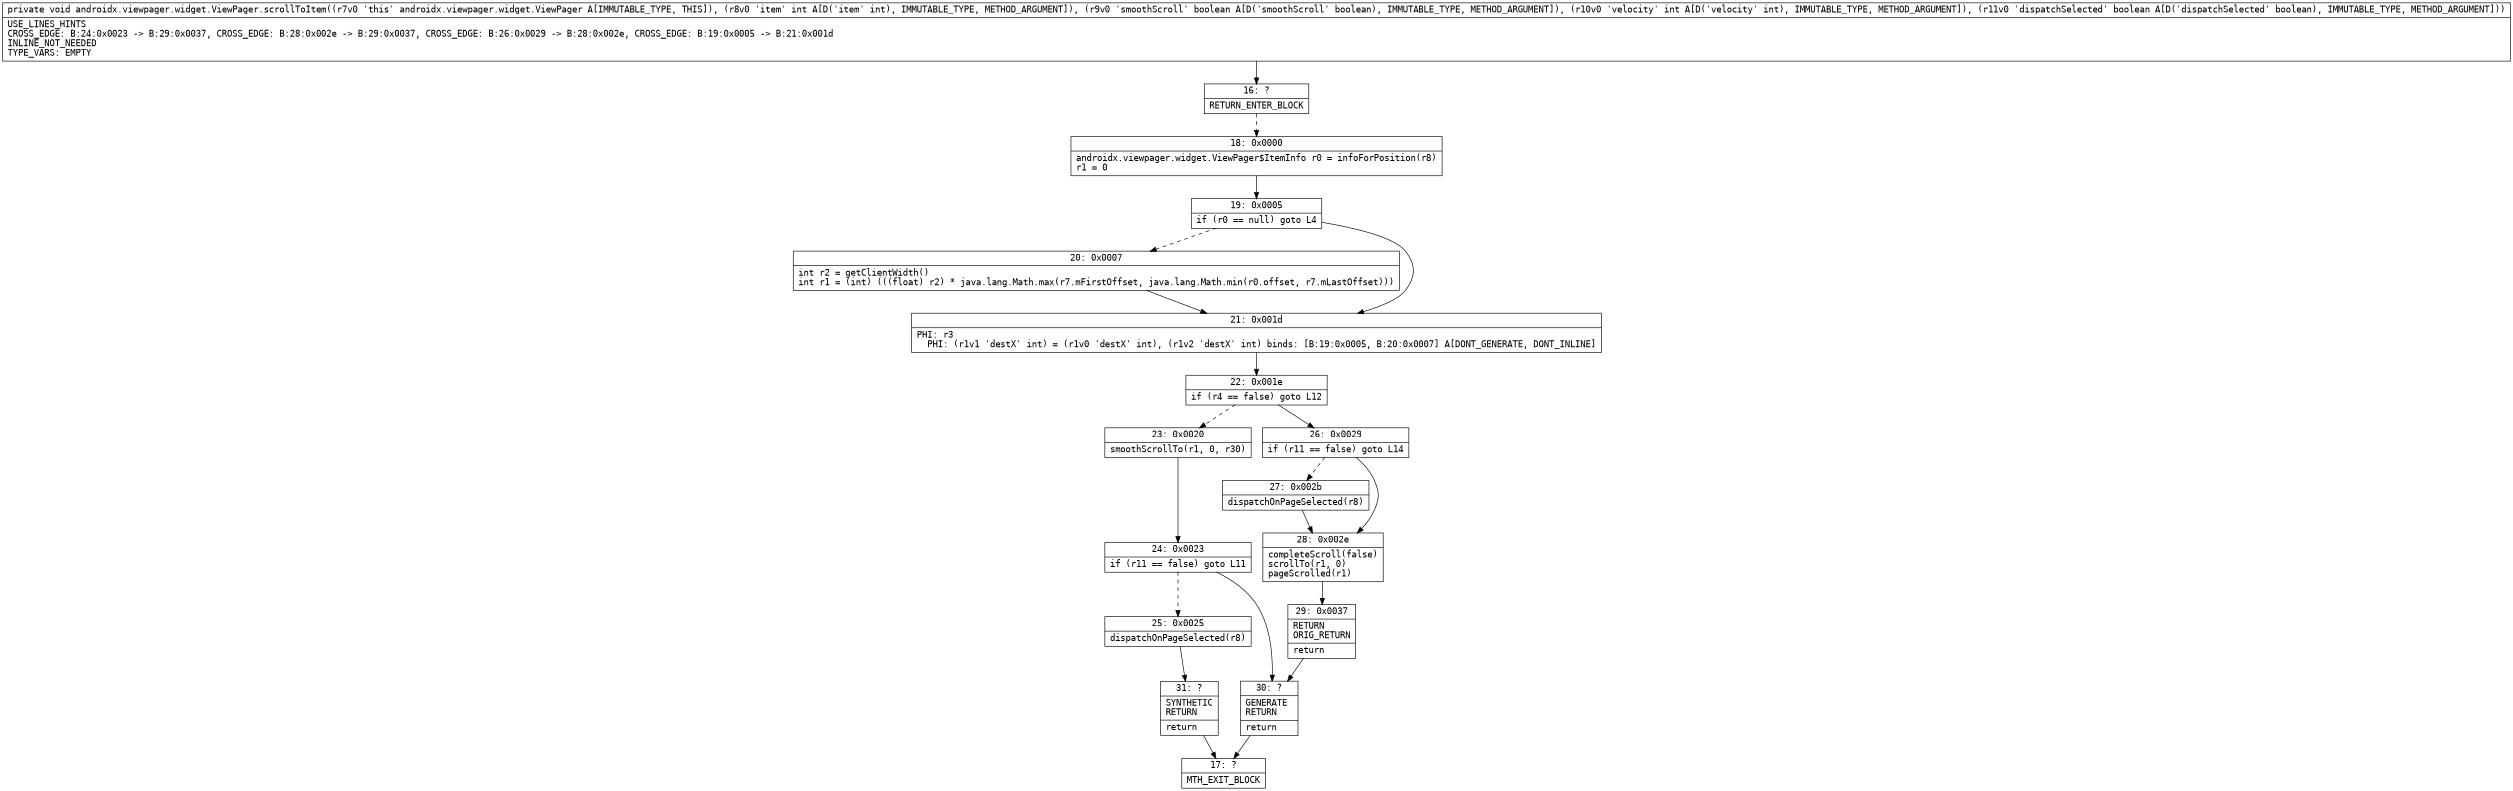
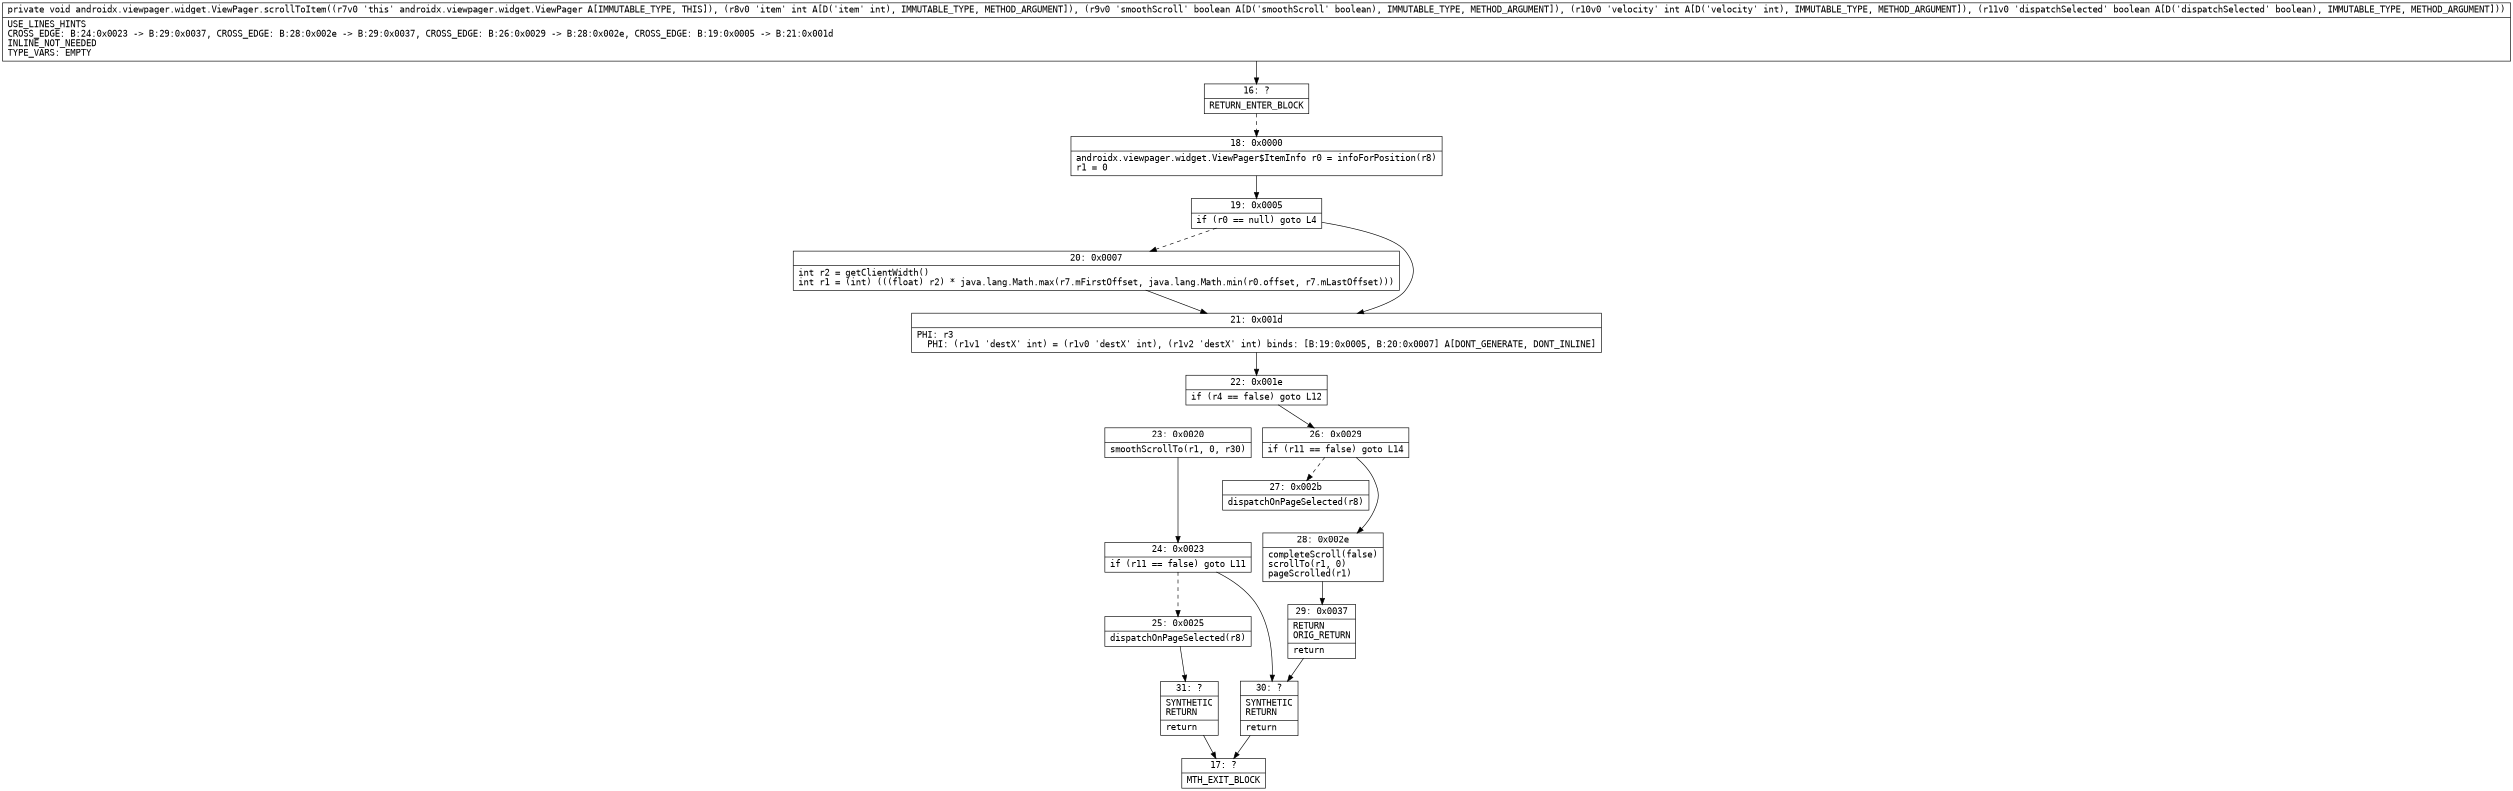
  digraph {
    fontname="DejaVu Sans Mono"
    node [fontname="DejaVu Sans Mono" shape=record]
    edge [fontname="DejaVu Sans Mono"]
    n1 [label="{16\:\ ?|RETURN_ENTER_BLOCK\l}"]
    n2 [label="{18\:\ 0x0000|androidx.viewpager.widget.ViewPager$ItemInfo r0 = infoForPosition(r8)\lr1 = 0\l}"]
    n3 [label="{19\:\ 0x0005|if (r0 == null) goto L4\l}"]
    n4 [label="{20\:\ 0x0007|int r2 = getClientWidth()\lint r1 = (int) (((float) r2) * java.lang.Math.max(r7.mFirstOffset, java.lang.Math.min(r0.offset, r7.mLastOffset)))\l}"]
    n5 [label="{21\:\ 0x001d|PHI: r3 \l  PHI: (r1v1 'destX' int) = (r1v0 'destX' int), (r1v2 'destX' int) binds: [B:19:0x0005, B:20:0x0007] A[DONT_GENERATE, DONT_INLINE]\l}"]
    n6 [label="{22\:\ 0x001e|if (r4 == false) goto L12\l}"]
    n7 [label="{23\:\ 0x0020|smoothScrollTo(r1, 0, r30)\l}"]
    n8 [label="{26\:\ 0x0029|if (r11 == false) goto L14\l}"]
    n9 [label="{24\:\ 0x0023|if (r11 == false) goto L11\l}"]
    n10 [label="{27\:\ 0x002b|dispatchOnPageSelected(r8)\l}"]
    n11 [label="{28\:\ 0x002e|completeScroll(false)\lscrollTo(r1, 0)\lpageScrolled(r1)\l}"]
    n12 [label="{25\:\ 0x0025|dispatchOnPageSelected(r8)\l}"]
-   n13 [label="{30\:\ ?|GENERATE\lRETURN\l|return\l}"]
+   n13 [label="{30\:\ ?|SYNTHETIC\lRETURN\l|return\l}"]
    n14 [label="{31\:\ ?|SYNTHETIC\lRETURN\l|return\l}"]
    n15 [label="{17\:\ ?|MTH_EXIT_BLOCK\l}"]
    n16 [label="{29\:\ 0x0037|RETURN\lORIG_RETURN\l|return\l}"]
    n17 [label="{private void androidx.viewpager.widget.ViewPager.scrollToItem((r7v0 'this' androidx.viewpager.widget.ViewPager A[IMMUTABLE_TYPE, THIS]), (r8v0 'item' int A[D('item' int), IMMUTABLE_TYPE, METHOD_ARGUMENT]), (r9v0 'smoothScroll' boolean A[D('smoothScroll' boolean), IMMUTABLE_TYPE, METHOD_ARGUMENT]), (r10v0 'velocity' int A[D('velocity' int), IMMUTABLE_TYPE, METHOD_ARGUMENT]), (r11v0 'dispatchSelected' boolean A[D('dispatchSelected' boolean), IMMUTABLE_TYPE, METHOD_ARGUMENT]))  | USE_LINES_HINTS\lCROSS_EDGE: B:24:0x0023 \-\> B:29:0x0037, CROSS_EDGE: B:28:0x002e \-\> B:29:0x0037, CROSS_EDGE: B:26:0x0029 \-\> B:28:0x002e, CROSS_EDGE: B:19:0x0005 \-\> B:21:0x001d\lINLINE_NOT_NEEDED\lTYPE_VARS: EMPTY\l}"]
    n1 -> n2 [style=dashed]
    n2 -> n3
    n3 -> n4 [style=dashed]
    n3 -> n5
    n4 -> n5
    n5 -> n6
-   n6 -> n7 [style=dashed]
    n6 -> n8
    n7 -> n9
    n8 -> n10 [style=dashed]
    n8 -> n11
    n9 -> n12 [style=dashed]
    n9 -> n13
-   n10 -> n11
    n11 -> n16
    n12 -> n14
    n13 -> n15
    n14 -> n15
    n16 -> n13
    n17 -> n1
  }
